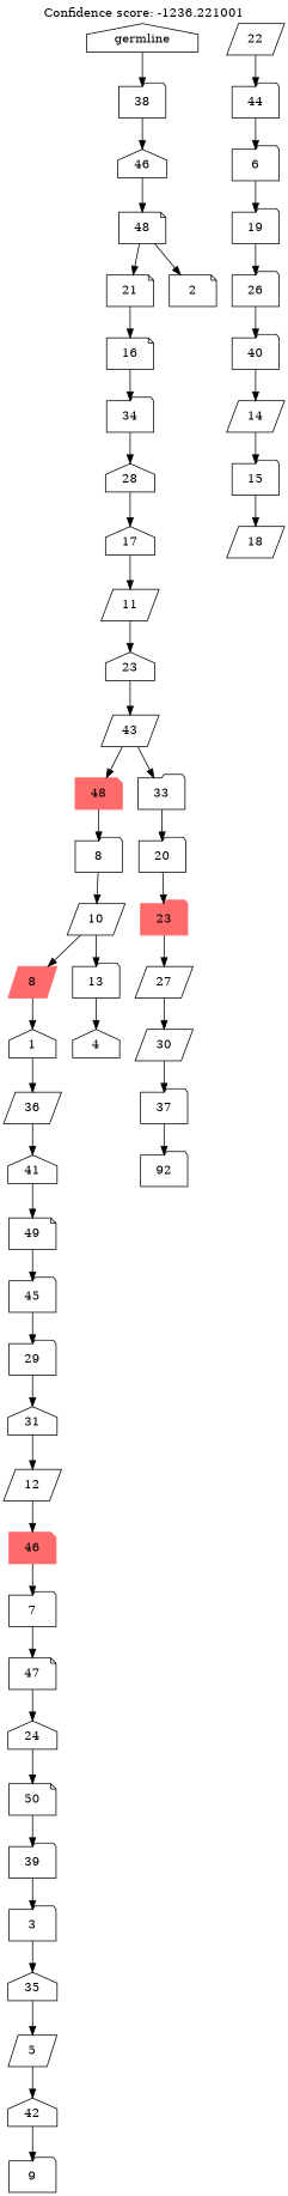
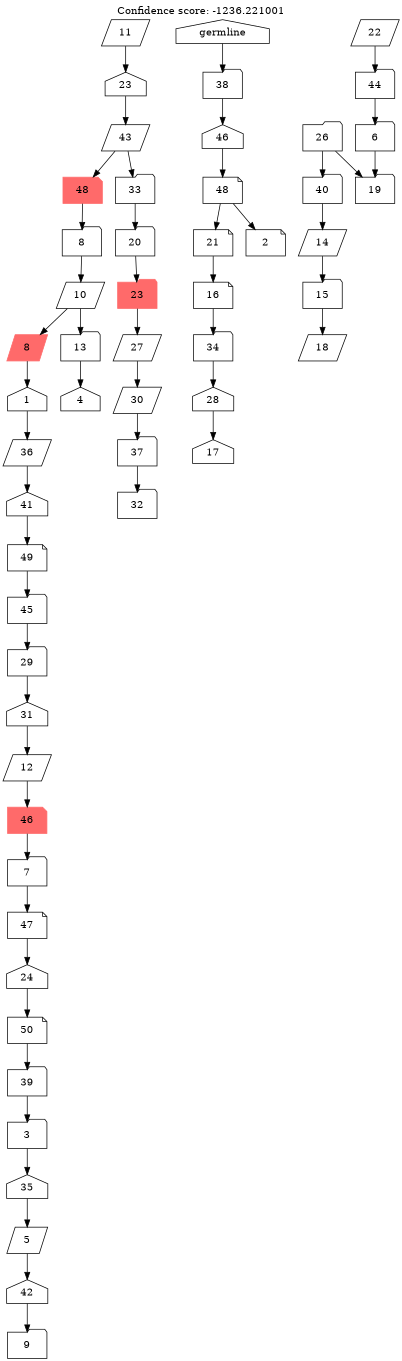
  digraph {
    label="Confidence score: -1236.221001"
    labelloc=t
    node [shape=folder]
    n1 [label=42 shape=house]
    n2 [label=9]
    n3 [label=5 shape=parallelogram]
    n4 [label=35 shape=house]
    n5 [label=3]
    n6 [label=39]
    n7 [label=50 shape=note]
    n8 [label=24 shape=house]
    n9 [label=47 shape=note]
    n10 [label=7]
    n11 [color=indianred1 label=46 shape=note style=filled]
    n12 [label=12 shape=parallelogram]
    n13 [label=31 shape=house]
    n14 [label=29]
    n15 [label=45]
    n16 [label=49 shape=note]
    n17 [label=41 shape=house]
    n18 [label=36 shape=parallelogram]
    n19 [label=1 shape=house]
    n20 [color=indianred1 label=8 shape=parallelogram style=filled]
    n21 [label=13]
    n22 [label=4 shape=house]
    n23 [label=10 shape=parallelogram]
    n24 [label=8]
    n25 [color=indianred1 label=48 shape=note style=filled]
    n26 [label=37]
-   n27 [label=92]
+   n27 [label=32]
    n28 [label=30 shape=parallelogram]
    n29 [label=27 shape=parallelogram]
    n30 [color=indianred1 label=23 style=filled]
    n31 [label=20]
    n32 [label=33]
    n33 [label=43 shape=parallelogram]
    n34 [label=23 shape=house]
    n35 [label=11 shape=parallelogram]
    n36 [label=17 shape=house]
    n37 [label=28 shape=house]
    n38 [label=34]
    n39 [label=16 shape=note]
    n40 [label=21 shape=note]
    n41 [label=15]
    n42 [label=18 shape=parallelogram]
    n43 [label=14 shape=parallelogram]
    n44 [label=40]
    n45 [label=26]
    n46 [label=19]
    n47 [label=6]
    n48 [label=44]
    n49 [label=22 shape=parallelogram]
    n50 [label=2 shape=note]
    n51 [label=48 shape=note]
    n52 [label=46 shape=house]
    n53 [label=38]
    n54 [label=germline shape=house]
    n1 -> n2
    n3 -> n1
    n4 -> n3
    n5 -> n4
    n6 -> n5
    n7 -> n6
    n8 -> n7
    n9 -> n8
    n10 -> n9
    n11 -> n10
    n12 -> n11
    n13 -> n12
    n14 -> n13
    n15 -> n14
    n16 -> n15
    n17 -> n16
    n18 -> n17
    n19 -> n18
    n20 -> n19
    n21 -> n22
    n23 -> n20
    n23 -> n21
    n24 -> n23
    n25 -> n24
    n26 -> n27
    n28 -> n26
    n29 -> n28
    n30 -> n29
    n31 -> n30
    n32 -> n31
    n33 -> n25
    n33 -> n32
    n34 -> n33
    n35 -> n34
-   n36 -> n35
    n37 -> n36
    n38 -> n37
    n39 -> n38
    n40 -> n39
    n41 -> n42
    n43 -> n41
    n44 -> n43
    n45 -> n44
-   n46 -> n45
+   n45 -> n46
    n47 -> n46
    n48 -> n47
    n49 -> n48
    n51 -> n40
    n51 -> n50
    n52 -> n51
    n53 -> n52
    n54 -> n53
  }
